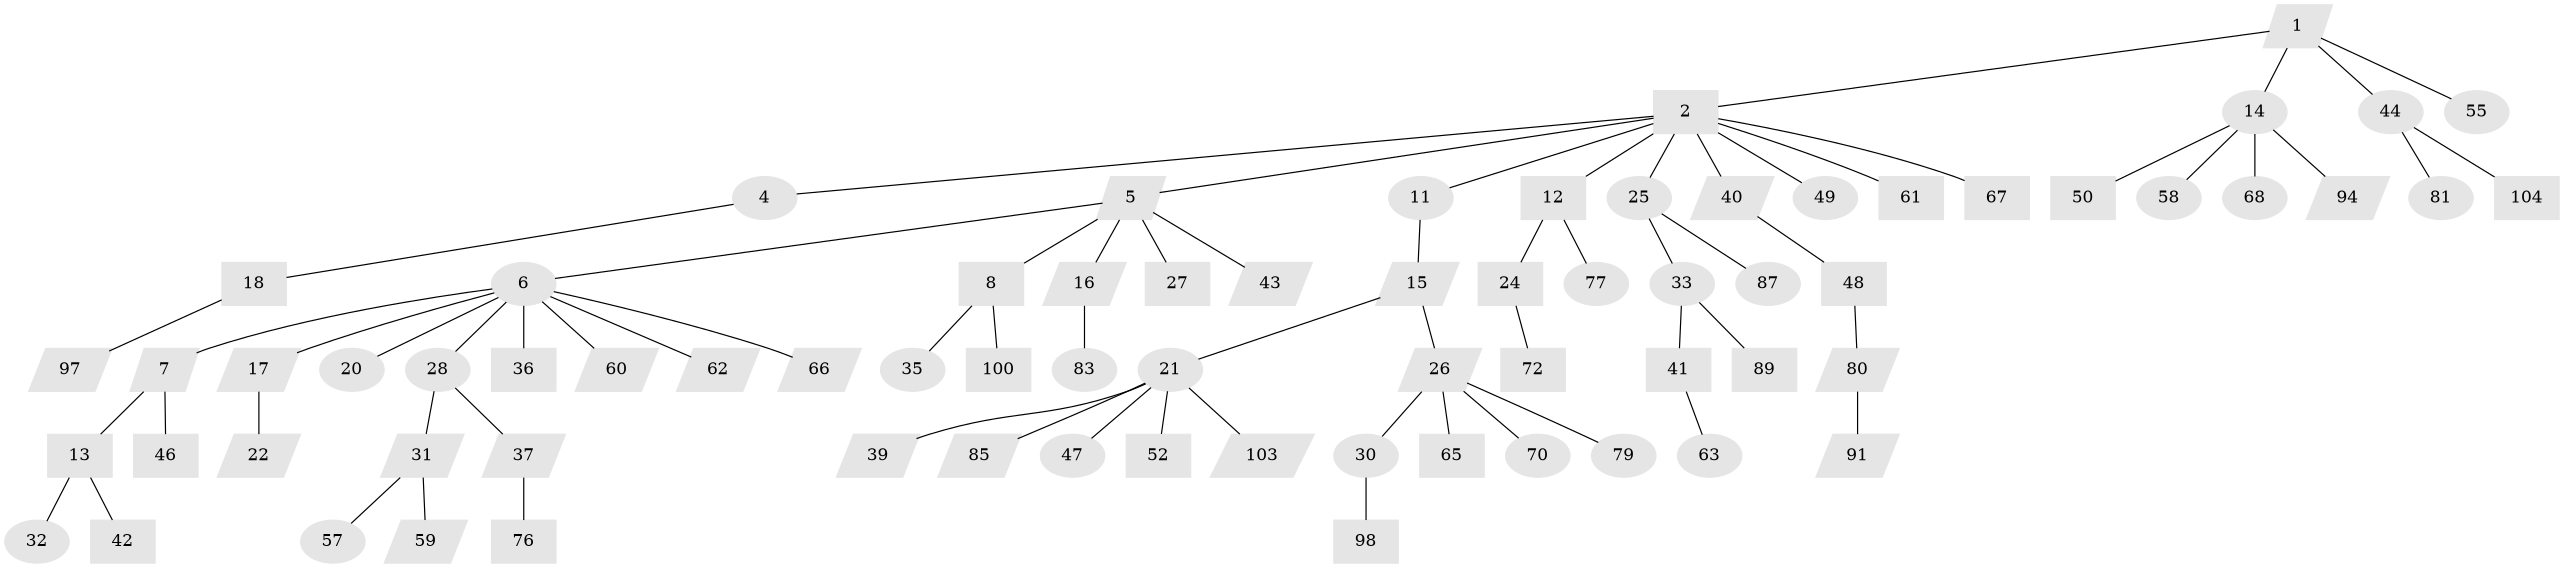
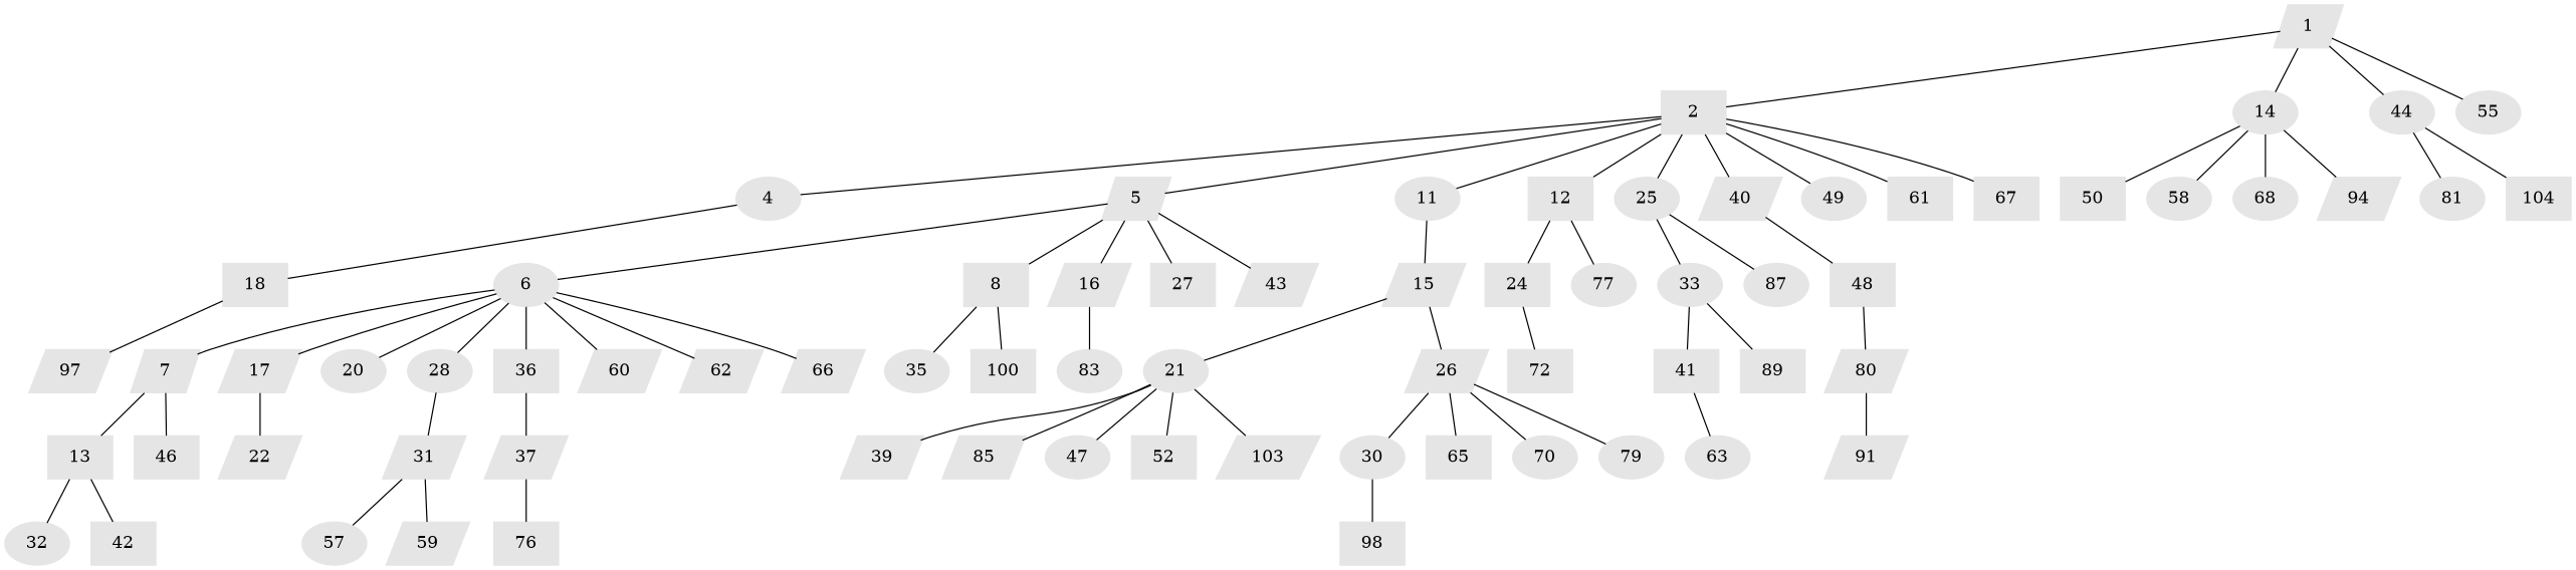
  graph {
    node [color=gray90 shape=ellipse style=filled]
    1 [shape=parallelogram super="+75"]
    2 [shape=box super="+3"]
    14 [super="+54"]
    44 [super="+51"]
    55
    4 [super="+99"]
    5 [shape=parallelogram super="+9"]
    11
    12 [shape=box super="+71"]
    25 [super="+69"]
    40 [shape=parallelogram]
    49
    61 [shape=box]
    67 [shape=box]
    50 [shape=box]
    58
    68
    94 [shape=parallelogram]
    81
    104 [shape=box super="+106"]
    18 [shape=box super="+96"]
    6 [super="+10"]
    8 [shape=box super="+56"]
    16 [shape=parallelogram]
    27 [shape=box]
    43 [shape=parallelogram super="+90"]
    15 [shape=parallelogram super="+19"]
    24 [shape=box super="+53"]
    77 [super="+78"]
    33
    87 [super="+101"]
    48 [shape=box super="+73"]
    97 [shape=parallelogram]
    7 [shape=parallelogram super="+64"]
    17 [shape=parallelogram]
    20
    28 [super="+93"]
    36 [shape=box]
    60 [shape=parallelogram]
    62 [shape=parallelogram]
    66 [shape=parallelogram]
    35
    100 [shape=box]
    83 [super="+88"]
    13 [shape=box]
    46 [shape=box super="+86"]
    22 [shape=parallelogram super="+23"]
    31 [shape=parallelogram super="+84"]
    37 [shape=parallelogram]
    32 [super="+102"]
    42 [shape=box]
    21 [super="+34"]
    26 [shape=parallelogram super="+29"]
    72 [shape=box]
    39 [shape=parallelogram super="+82"]
    n56 [label=85 shape=parallelogram super="+92"]
    47 [super="+85"]
    52 [shape=box]
    103 [shape=parallelogram]
    30 [super="+38"]
    65 [shape=box super="+74"]
    70
    79
    41 [shape=box]
    89 [shape=box super="+95"]
    98 [shape=box]
    57
    59 [shape=parallelogram]
    63
    76 [shape=box]
    80 [shape=parallelogram]
    91 [shape=parallelogram super="+105"]
    1 -- 2
    1 -- 14
    1 -- 44
    1 -- 55
    2 -- 4
    2 -- 5
    2 -- 11
    2 -- 12
    2 -- 25
    2 -- 40
    2 -- 49
    2 -- 61
    2 -- 67
    14 -- 50
    14 -- 58
    14 -- 68
    14 -- 94
    44 -- 81
    44 -- 104
    4 -- 18
    5 -- 6
    5 -- 8
    5 -- 16
    5 -- 27
    5 -- 43
    11 -- 15
    12 -- 24
    12 -- 77
    25 -- 33
    25 -- 87
    40 -- 48
    18 -- 97
    6 -- 7
    6 -- 17
    6 -- 20
    6 -- 28
    6 -- 36
    6 -- 60
    6 -- 62
    6 -- 66
    8 -- 35
    8 -- 100
    16 -- 83
    15 -- 21
    15 -- 26
    24 -- 72
    33 -- 41
    33 -- 89
    48 -- 80
    7 -- 13
    7 -- 46
    17 -- 22
    28 -- 31
-   28 -- 37
+   36 -- 37
    13 -- 32
    13 -- 42
    31 -- 57
    31 -- 59
    37 -- 76
    21 -- 39
    21 -- n56
    21 -- 47
    21 -- 52
    21 -- 103
    26 -- 30
    26 -- 65
    26 -- 70
    26 -- 79
    30 -- 98
    41 -- 63
    80 -- 91
  }
